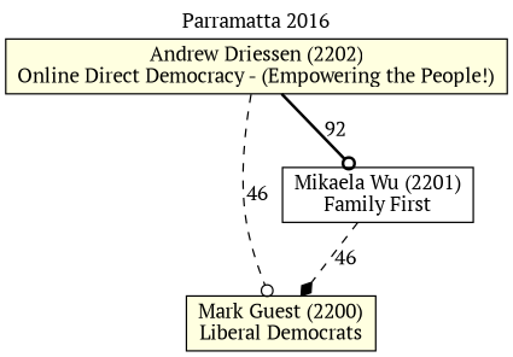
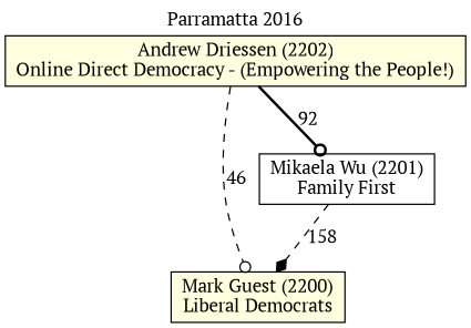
  digraph {
    label="Parramatta 2016"
    labelloc=t
    mclimit=10
    fontname="PT Serif"
    node [shape=box style=filled fillcolor=lightyellow fontname="PT Serif"]
    edge [style=dashed arrowhead=odot fontname="PT Serif"]
    n1 [label="Mark Guest (2200)\nLiberal Democrats"]
    n2 [label="Mikaela Wu (2201)\nFamily First" fillcolor=white]
    n3 [label="Andrew Driessen (2202)\nOnline Direct Democracy - (Empowering the People!)"]
-   n2 -> n1 [label=46 arrowhead=diamond]
+   n2 -> n1 [label=158 arrowhead=diamond]
    n3 -> n1 [label=46]
    n3 -> n2 [label=92 style=bold]
  }
